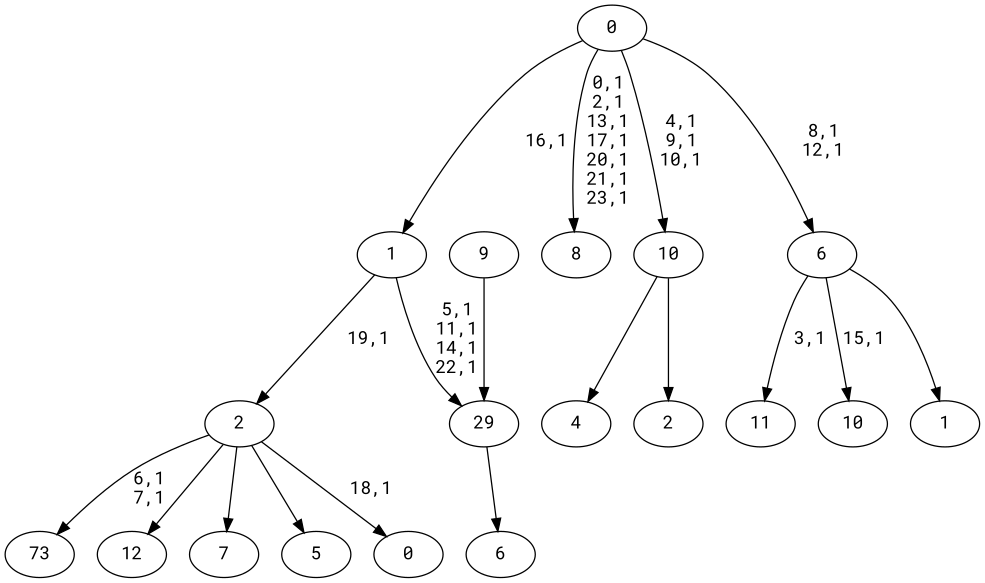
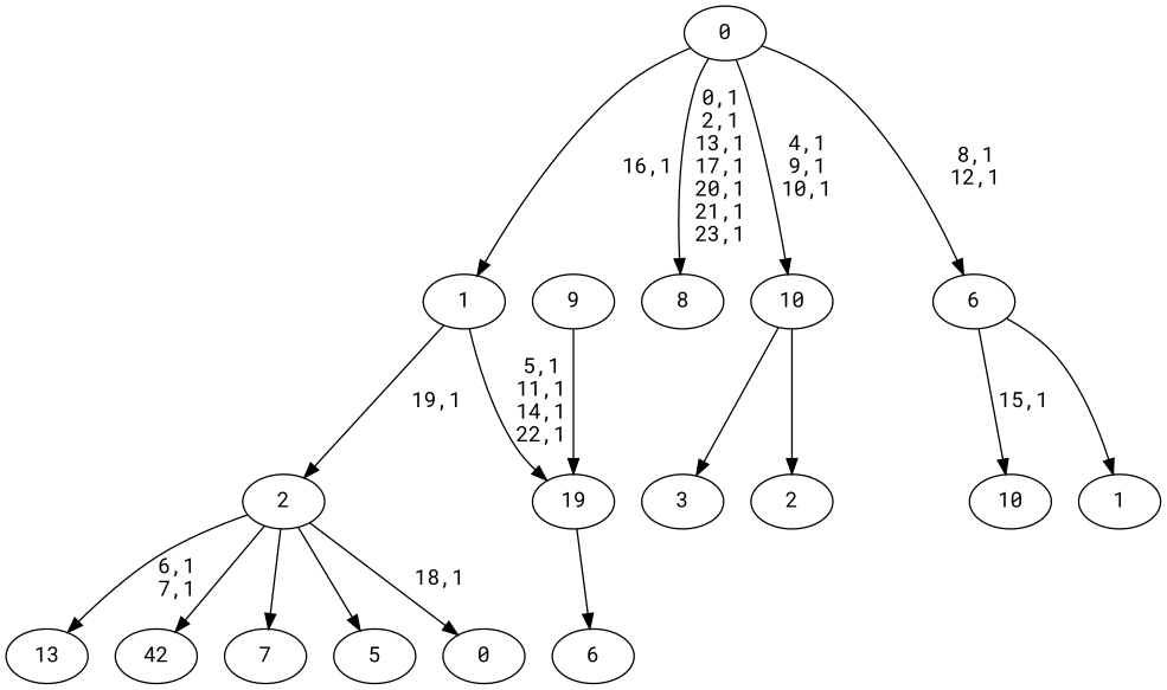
  digraph {
    fontname="Roboto Mono"
    node [fontname="Roboto Mono"]
    edge [fontname="Roboto Mono"]
-   n1 [label=73]
-   n2 [label=12]
-   n3 [label=11]
+   n1 [label=13]
+   n2 [label=42]
    n4 [label=10]
    n5 [label=9]
-   19 [label=29]
+   19
    n7 [label=8]
    n8 [label=7]
    n9 [label=6]
    n10 [label=5]
-   n11 [label=4]
+   n11 [label=3]
    n12 [label=2]
    10
    n14 [label=1]
    6
    n16 [label=0]
    2
    1
    0
    n5 -> 19
    19 -> n9
    10 -> n11
    10 -> n12
-   6 -> n3 [label="3,1"]
    6 -> n4 [label="15,1"]
    6 -> n14
    2 -> n1 [label="6,1\n7,1"]
    2 -> n2
    2 -> n8
    2 -> n10
    2 -> n16 [label="18,1"]
    1 -> 19 [label="5,1\n11,1\n14,1\n22,1"]
    1 -> 2 [label="19,1"]
    0 -> n7 [label="0,1\n2,1\n13,1\n17,1\n20,1\n21,1\n23,1"]
    0 -> 10 [label="4,1\n9,1\n10,1"]
    0 -> 6 [label="8,1\n12,1"]
    0 -> 1 [label="16,1"]
  }
